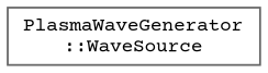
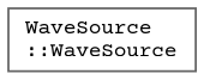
  digraph {
    rankdir=LR
    fontname="Courier Prime"
-   n1 [color=grey40 fillcolor=white fontname="Courier Prime" fontsize=10 height=0.2 label="PlasmaWaveGenerator\l::WaveSource" shape=box style=filled width=0.4]
+   n1 [color=grey40 fillcolor=white fontname="Courier Prime" fontsize=10 height=0.2 label="WaveSource\l::WaveSource" shape=box style=filled width=0.4]
  }
